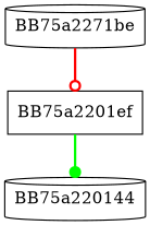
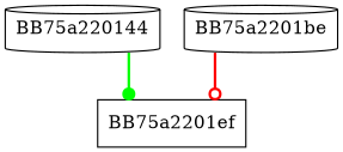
  digraph {
    splines=ortho
    node [shape=cylinder]
    edge [style=bold]
    BB75a2201ef [shape=box]
    BB75a220144
-   BB75a2201be [label=BB75a2271be]
-   BB75a2201ef -> BB75a220144 [arrowhead=dot color=green]
+   BB75a2201be
+   BB75a220144 -> BB75a2201ef [arrowhead=dot color=green]
    BB75a2201be -> BB75a2201ef [arrowhead=odot color=red]
  }
